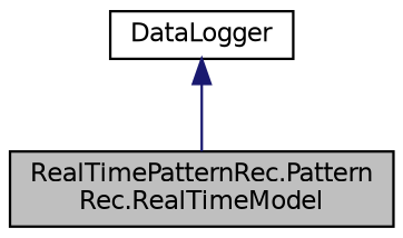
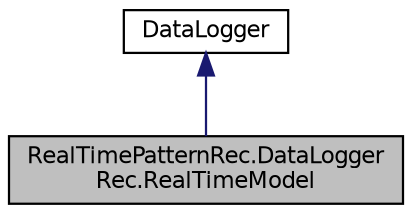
  digraph {
    node [color=black fontname=Helvetica fontsize=10 shape=record style=filled]
-   n1 [fillcolor=grey75 fontcolor=black height=0.2 label="RealTimePatternRec.Pattern\lRec.RealTimeModel" width=0.4]
+   n1 [fillcolor=grey75 fontcolor=black height=0.2 label="RealTimePatternRec.DataLogger\lRec.RealTimeModel" width=0.4]
    n2 [fillcolor=white height=0.2 label=DataLogger width=0.4]
    n2 -> n1 [color=midnightblue dir=back fontname=Helvetica fontsize=10 labelfontname=Helvetica labelfontsize=10 style=solid]
  }
